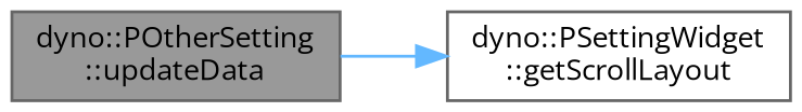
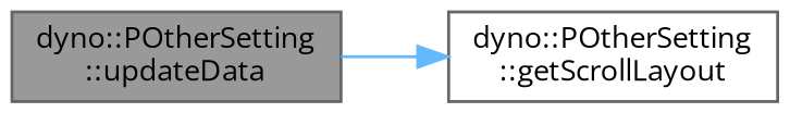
  digraph {
    rankdir=LR
    fontname="Open Sans"
    node [fontname="Open Sans" fontsize=10 shape=box style=filled]
    n1 [color=gray40 fillcolor=grey60 fontcolor=black height=0.2 label="dyno::POtherSetting\l::updateData" width=0.4]
-   n2 [color=grey40 fillcolor=white height=0.2 label="dyno::PSettingWidget\l::getScrollLayout" width=0.4]
+   n2 [color=grey40 fillcolor=white height=0.2 label="dyno::POtherSetting\l::getScrollLayout" width=0.4]
    n1 -> n2 [color=steelblue1 fontname="Open Sans" fontsize=10 labelfontname=Helvetica labelfontsize=10 style=solid]
  }
